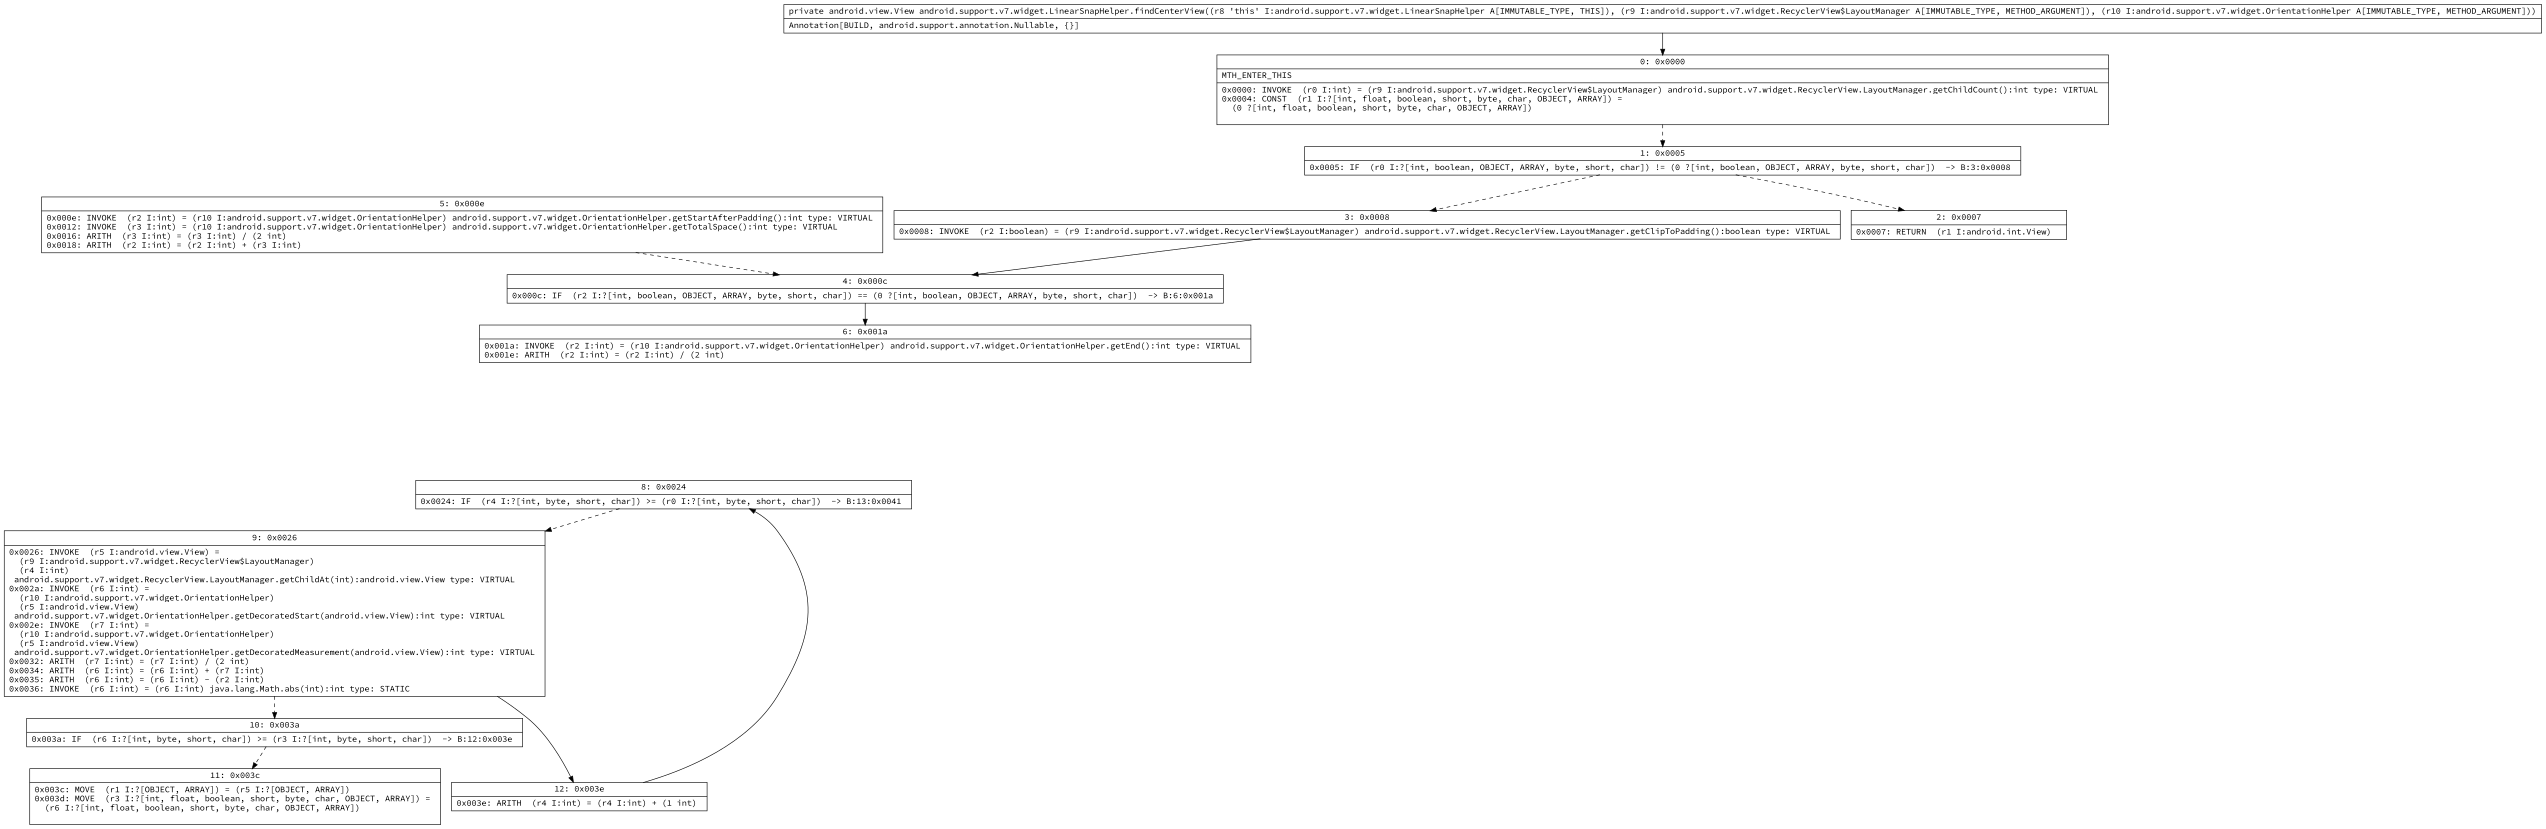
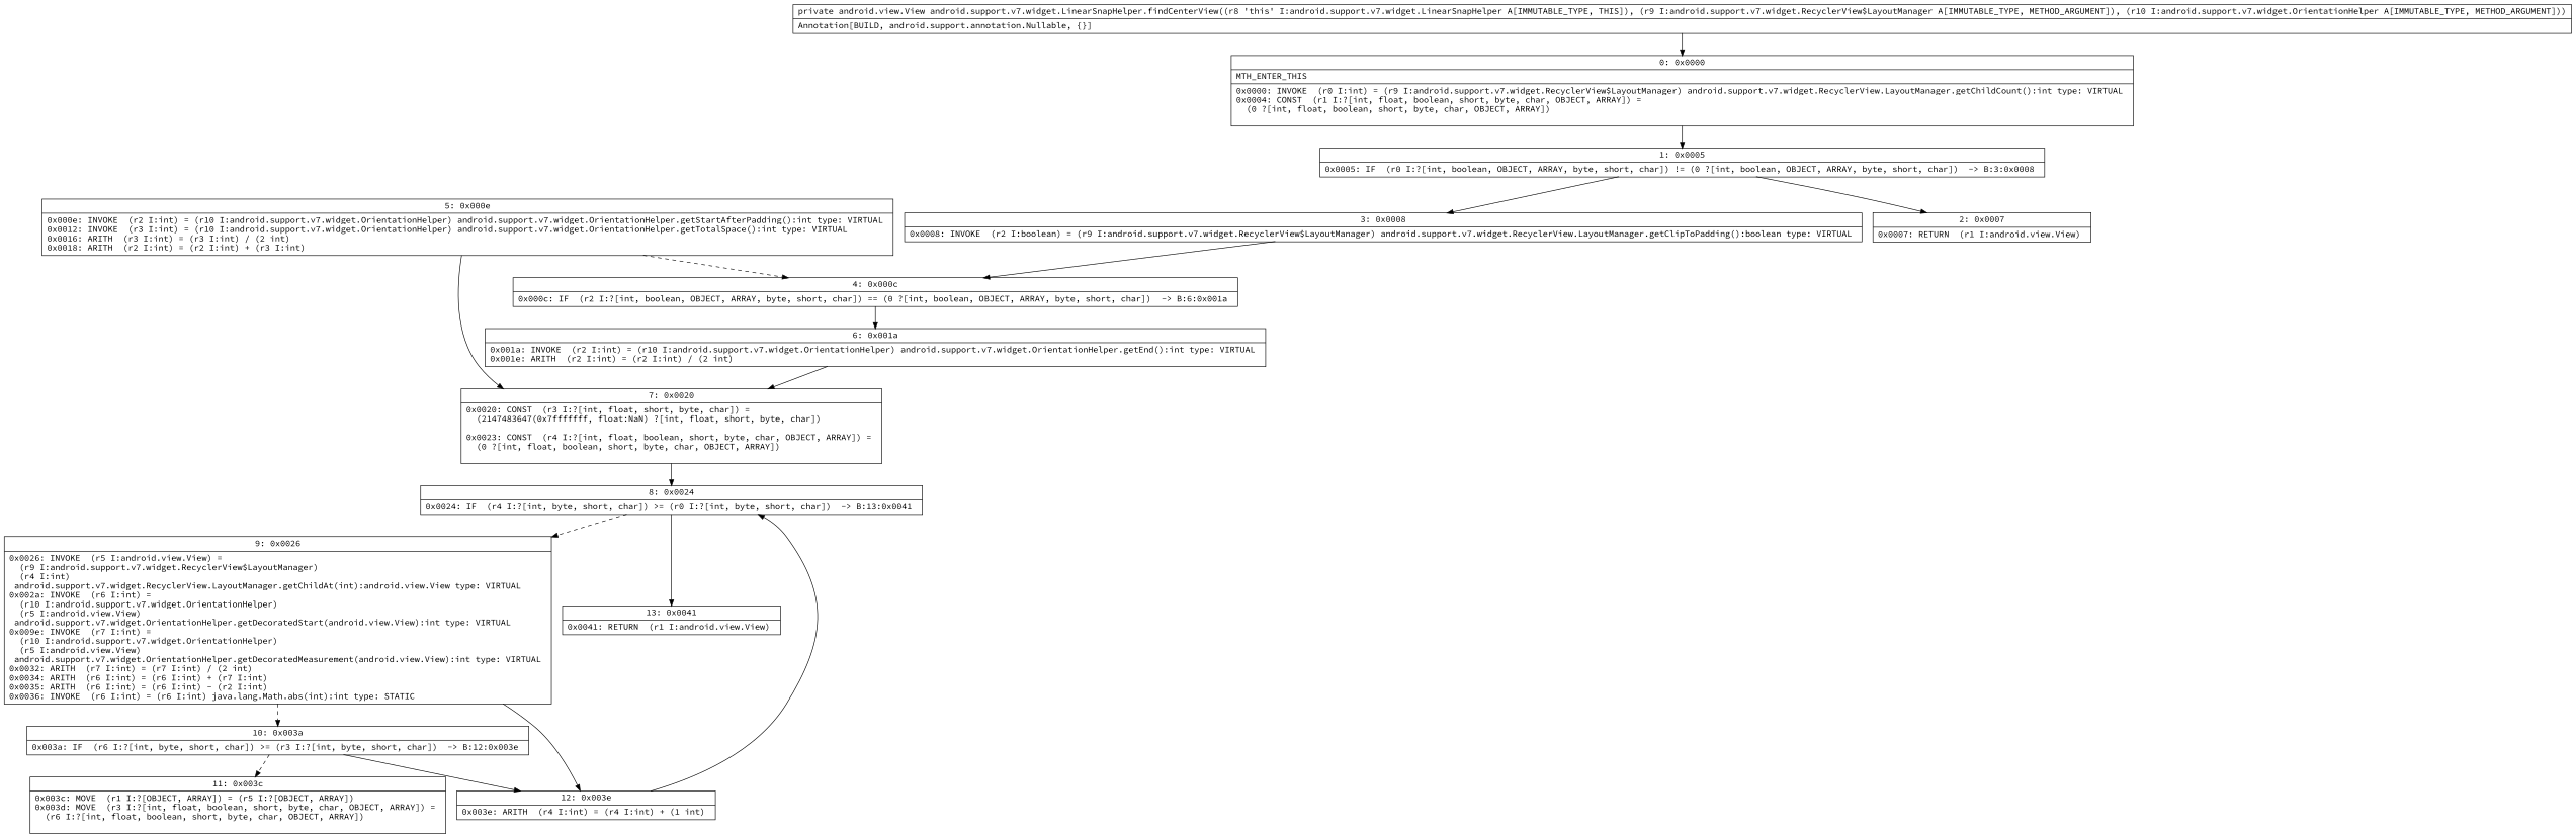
  digraph {
    fontname="Source Code Pro"
    node [fontname="Source Code Pro" shape=record]
    edge [fontname="Source Code Pro"]
    n1 [label="{0\:\ 0x0000|MTH_ENTER_THIS\l|0x0000: INVOKE  (r0 I:int) = (r9 I:android.support.v7.widget.RecyclerView$LayoutManager) android.support.v7.widget.RecyclerView.LayoutManager.getChildCount():int type: VIRTUAL \l0x0004: CONST  (r1 I:?[int, float, boolean, short, byte, char, OBJECT, ARRAY]) = \l  (0 ?[int, float, boolean, short, byte, char, OBJECT, ARRAY])\l \l}"]
    n2 [label="{1\:\ 0x0005|0x0005: IF  (r0 I:?[int, boolean, OBJECT, ARRAY, byte, short, char]) != (0 ?[int, boolean, OBJECT, ARRAY, byte, short, char])  \-\> B:3:0x0008 \l}"]
-   n3 [label="{2\:\ 0x0007|0x0007: RETURN  (r1 I:android.int.View) \l}"]
+   n3 [label="{2\:\ 0x0007|0x0007: RETURN  (r1 I:android.view.View) \l}"]
    n4 [label="{3\:\ 0x0008|0x0008: INVOKE  (r2 I:boolean) = (r9 I:android.support.v7.widget.RecyclerView$LayoutManager) android.support.v7.widget.RecyclerView.LayoutManager.getClipToPadding():boolean type: VIRTUAL \l}"]
    n5 [label="{4\:\ 0x000c|0x000c: IF  (r2 I:?[int, boolean, OBJECT, ARRAY, byte, short, char]) == (0 ?[int, boolean, OBJECT, ARRAY, byte, short, char])  \-\> B:6:0x001a \l}"]
    n6 [label="{6\:\ 0x001a|0x001a: INVOKE  (r2 I:int) = (r10 I:android.support.v7.widget.OrientationHelper) android.support.v7.widget.OrientationHelper.getEnd():int type: VIRTUAL \l0x001e: ARITH  (r2 I:int) = (r2 I:int) \/ (2 int) \l}"]
    n7 [label="{5\:\ 0x000e|0x000e: INVOKE  (r2 I:int) = (r10 I:android.support.v7.widget.OrientationHelper) android.support.v7.widget.OrientationHelper.getStartAfterPadding():int type: VIRTUAL \l0x0012: INVOKE  (r3 I:int) = (r10 I:android.support.v7.widget.OrientationHelper) android.support.v7.widget.OrientationHelper.getTotalSpace():int type: VIRTUAL \l0x0016: ARITH  (r3 I:int) = (r3 I:int) \/ (2 int) \l0x0018: ARITH  (r2 I:int) = (r2 I:int) + (r3 I:int) \l}"]
+   n8 [label="{7\:\ 0x0020|0x0020: CONST  (r3 I:?[int, float, short, byte, char]) = \l  (2147483647(0x7fffffff, float:NaN) ?[int, float, short, byte, char])\l \l0x0023: CONST  (r4 I:?[int, float, boolean, short, byte, char, OBJECT, ARRAY]) = \l  (0 ?[int, float, boolean, short, byte, char, OBJECT, ARRAY])\l \l}"]
    n9 [label="{8\:\ 0x0024|0x0024: IF  (r4 I:?[int, byte, short, char]) \>= (r0 I:?[int, byte, short, char])  \-\> B:13:0x0041 \l}"]
-   n10 [label="{9\:\ 0x0026|0x0026: INVOKE  (r5 I:android.view.View) = \l  (r9 I:android.support.v7.widget.RecyclerView$LayoutManager)\l  (r4 I:int)\l android.support.v7.widget.RecyclerView.LayoutManager.getChildAt(int):android.view.View type: VIRTUAL \l0x002a: INVOKE  (r6 I:int) = \l  (r10 I:android.support.v7.widget.OrientationHelper)\l  (r5 I:android.view.View)\l android.support.v7.widget.OrientationHelper.getDecoratedStart(android.view.View):int type: VIRTUAL \l0x002e: INVOKE  (r7 I:int) = \l  (r10 I:android.support.v7.widget.OrientationHelper)\l  (r5 I:android.view.View)\l android.support.v7.widget.OrientationHelper.getDecoratedMeasurement(android.view.View):int type: VIRTUAL \l0x0032: ARITH  (r7 I:int) = (r7 I:int) \/ (2 int) \l0x0034: ARITH  (r6 I:int) = (r6 I:int) + (r7 I:int) \l0x0035: ARITH  (r6 I:int) = (r6 I:int) \- (r2 I:int) \l0x0036: INVOKE  (r6 I:int) = (r6 I:int) java.lang.Math.abs(int):int type: STATIC \l}"]
+   n10 [label="{9\:\ 0x0026|0x0026: INVOKE  (r5 I:android.view.View) = \l  (r9 I:android.support.v7.widget.RecyclerView$LayoutManager)\l  (r4 I:int)\l android.support.v7.widget.RecyclerView.LayoutManager.getChildAt(int):android.view.View type: VIRTUAL \l0x002a: INVOKE  (r6 I:int) = \l  (r10 I:android.support.v7.widget.OrientationHelper)\l  (r5 I:android.view.View)\l android.support.v7.widget.OrientationHelper.getDecoratedStart(android.view.View):int type: VIRTUAL \l0x009e: INVOKE  (r7 I:int) = \l  (r10 I:android.support.v7.widget.OrientationHelper)\l  (r5 I:android.view.View)\l android.support.v7.widget.OrientationHelper.getDecoratedMeasurement(android.view.View):int type: VIRTUAL \l0x0032: ARITH  (r7 I:int) = (r7 I:int) \/ (2 int) \l0x0034: ARITH  (r6 I:int) = (r6 I:int) + (r7 I:int) \l0x0035: ARITH  (r6 I:int) = (r6 I:int) \- (r2 I:int) \l0x0036: INVOKE  (r6 I:int) = (r6 I:int) java.lang.Math.abs(int):int type: STATIC \l}"]
+   n11 [label="{13\:\ 0x0041|0x0041: RETURN  (r1 I:android.view.View) \l}"]
    n12 [label="{10\:\ 0x003a|0x003a: IF  (r6 I:?[int, byte, short, char]) \>= (r3 I:?[int, byte, short, char])  \-\> B:12:0x003e \l}"]
    n13 [label="{12\:\ 0x003e|0x003e: ARITH  (r4 I:int) = (r4 I:int) + (1 int) \l}"]
    n14 [label="{11\:\ 0x003c|0x003c: MOVE  (r1 I:?[OBJECT, ARRAY]) = (r5 I:?[OBJECT, ARRAY]) \l0x003d: MOVE  (r3 I:?[int, float, boolean, short, byte, char, OBJECT, ARRAY]) = \l  (r6 I:?[int, float, boolean, short, byte, char, OBJECT, ARRAY])\l \l}"]
    n15 [label="{private android.view.View android.support.v7.widget.LinearSnapHelper.findCenterView((r8 'this' I:android.support.v7.widget.LinearSnapHelper A[IMMUTABLE_TYPE, THIS]), (r9 I:android.support.v7.widget.RecyclerView$LayoutManager A[IMMUTABLE_TYPE, METHOD_ARGUMENT]), (r10 I:android.support.v7.widget.OrientationHelper A[IMMUTABLE_TYPE, METHOD_ARGUMENT]))  | Annotation[BUILD, android.support.annotation.Nullable, \{\}]\l}"]
-   n1 -> n2 [style=dashed]
-   n2 -> n3 [style=dashed]
-   n2 -> n4 [style=dashed]
+   n1 -> n2
+   n2 -> n3 [style=solid]
+   n2 -> n4
    n4 -> n5
    n5 -> n6
+   n6 -> n8
    n7 -> n5 [style=dashed]
+   n7 -> n8
+   n8 -> n9
    n9 -> n10 [style=dashed]
+   n9 -> n11
    n10 -> n12 [style=dashed]
    n10 -> n13
+   n12 -> n13
    n12 -> n14 [style=dashed]
    n13 -> n9
    n15 -> n1
  }
